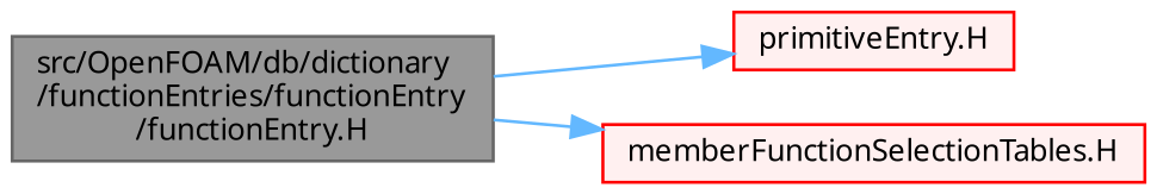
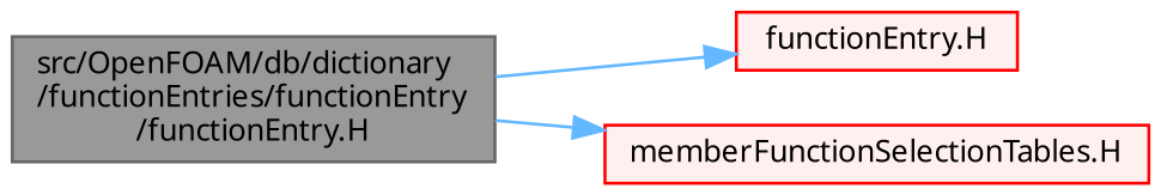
  digraph {
    rankdir=LR
    fontname="Noto Sans"
    node [color=red fillcolor="#FFF0F0" fontname="Noto Sans" fontsize=10 shape=box style=filled]
    edge [color=steelblue1 fontname="Noto Sans" fontsize=10 labelfontname=Helvetica labelfontsize=10 style=solid]
    n1 [color=gray40 fillcolor=grey60 fontcolor=black height=0.2 label="src/OpenFOAM/db/dictionary\l/functionEntries/functionEntry\l/functionEntry.H" width=0.4]
-   n2 [height=0.2 label="primitiveEntry.H" width=0.4]
+   n2 [height=0.2 label="functionEntry.H" width=0.4]
    n3 [height=0.2 label="memberFunctionSelectionTables.H" width=0.4]
    n1 -> n2
    n1 -> n3
  }
